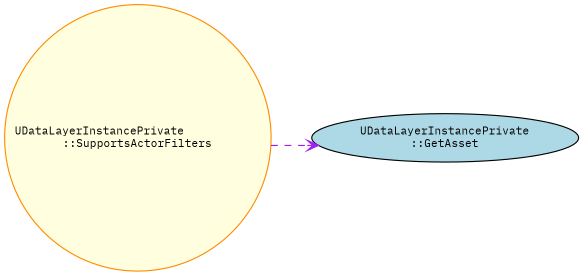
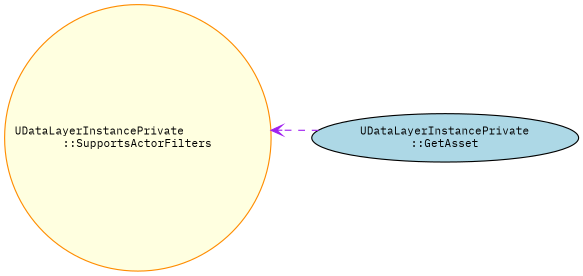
  digraph {
    rankdir=LR
    fontname="IBM Plex Mono"
    node [fontname="IBM Plex Mono" fontsize=10 style=filled]
    n1 [color=darkorange fillcolor=lightyellow fontcolor=black height=0.2 label="UDataLayerInstancePrivate\l::SupportsActorFilters" shape=circle width=0.4]
    n2 [color=black fillcolor=lightblue height=0.2 label="UDataLayerInstancePrivate\l::GetAsset" shape=ellipse width=0.4]
-   n1 -> n2 [color=purple fontname="IBM Plex Mono" fontsize=10 labelfontname=Helvetica labelfontsize=10 style=dashed arrowhead=vee]
+   n2 -> n1 [color=purple fontname="IBM Plex Mono" fontsize=10 labelfontname=Helvetica labelfontsize=10 style=dashed arrowhead=vee]
  }
